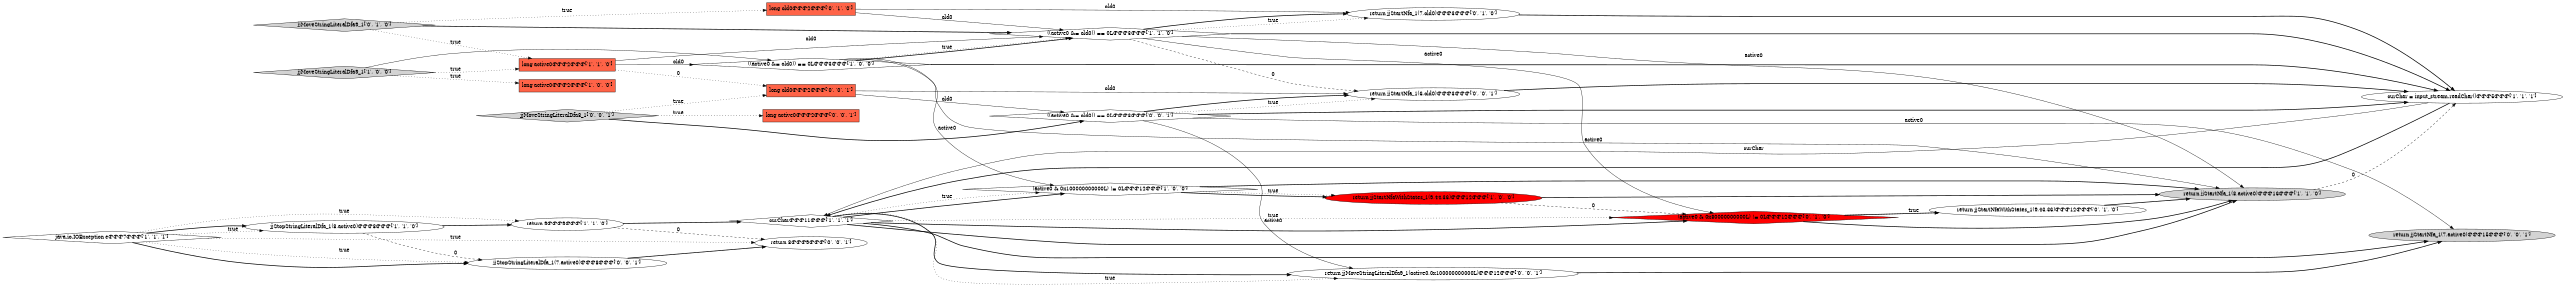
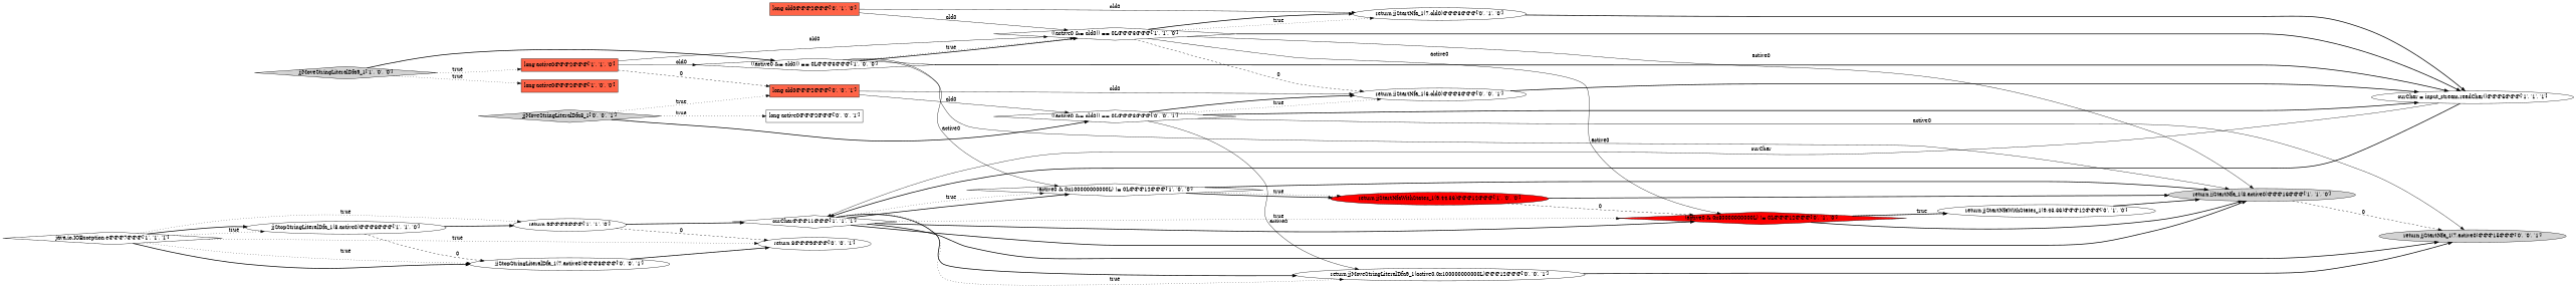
  digraph {
    rankdir=LR
    node [fillcolor=white shape=ellipse style=filled]
    edge [style=bold]
    n1 [label="jjStopStringLiteralDfa_1(7,active0)@@@8@@@['0', '0', '1']"]
    n2 [label="return 8@@@9@@@['0', '0', '1']"]
    n3 [label="return 9@@@9@@@['1', '1', '0']"]
    n4 [label="curChar@@@11@@@['1', '1', '1']" shape=diamond]
    n5 [fillcolor=lightgray label="return jjStartNfa_1(7,active0)@@@15@@@['0', '0', '1']"]
    n6 [fillcolor=red label="(active0 & 0x80000000000L) != 0L@@@12@@@['0', '1', '0']" shape=diamond]
    n7 [label="return jjMoveStringLiteralDfa9_1(active0,0x100000000000L)@@@12@@@['0', '0', '1']"]
    n8 [label="(active0 & 0x100000000000L) != 0L@@@12@@@['1', '0', '0']" shape=diamond]
    n9 [fillcolor=lightgray label="return jjStartNfa_1(8,active0)@@@16@@@['1', '1', '0']"]
    n10 [label="return jjStartNfa_1(7,old0)@@@3@@@['0', '1', '0']"]
    n11 [label="curChar = input_stream.readChar()@@@5@@@['1', '1', '1']"]
    n12 [label="return jjStartNfaWithStates_1(9,43,36)@@@12@@@['0', '1', '0']"]
    n13 [fillcolor=red label="return jjStartNfaWithStates_1(9,44,36)@@@12@@@['1', '0', '0']"]
    n14 [fillcolor=tomato label="long active0@@@2@@@['1', '0', '0']" shape=box]
    n15 [label="jjStopStringLiteralDfa_1(8,active0)@@@8@@@['1', '1', '0']"]
-   n16 [fillcolor=tomato label="long active0@@@2@@@['0', '0', '1']" shape=box]
+   n16 [label="long active0@@@2@@@['0', '0', '1']" shape=box]
    n17 [label="java.io.IOException e@@@7@@@['1', '1', '1']" shape=diamond]
    n18 [label="((active0 &= old0)) == 0L@@@3@@@['1', '0', '0']" shape=diamond]
    n19 [label="((active0 &= old0)) == 0L@@@3@@@['1', '1', '0']" shape=diamond]
    n20 [label="return jjStartNfa_1(6,old0)@@@3@@@['0', '0', '1']"]
    n21 [fillcolor=tomato label="long active0@@@2@@@['1', '1', '0']" shape=box]
    n22 [fillcolor=tomato label="long old0@@@2@@@['0', '0', '1']" shape=box]
    n23 [label="((active0 &= old0)) == 0L@@@3@@@['0', '0', '1']" shape=diamond]
-   n24 [fillcolor=lightgray label="jjMoveStringLiteralDfa9_1['0', '1', '0']" shape=diamond]
    n25 [fillcolor=tomato label="long old0@@@2@@@['0', '1', '0']" shape=box]
    n26 [fillcolor=lightgray label="jjMoveStringLiteralDfa8_1['0', '0', '1']" shape=diamond]
    n27 [fillcolor=lightgray label="jjMoveStringLiteralDfa9_1['1', '0', '0']" shape=diamond]
    n1 -> n2
    n3 -> n2 [label=0 style=dashed]
    n3 -> n4
    n4 -> n5
    n4 -> n6 [label=true style=dotted]
    n4 -> n6
    n4 -> n7 [label=true style=dotted]
    n4 -> n7
    n4 -> n8
    n4 -> n8 [label=true style=dotted]
    n4 -> n9
    n6 -> n9
    n6 -> n12 [label=true style=dotted]
    n6 -> n12
    n7 -> n5
    n8 -> n9
    n8 -> n13
    n8 -> n13 [label=true style=dotted]
-   n9 -> n11 [label=0 style=dashed]
+   n9 -> n5 [label=0 style=dashed]
    n10 -> n11
    n11 -> n4
    n11 -> n4 [label=curChar style=solid]
    n12 -> n9
    n13 -> n6 [label=0 style=dashed]
    n13 -> n9
    n15 -> n1 [label=0 style=dashed]
    n15 -> n3
    n17 -> n1 [label=true style=dotted]
    n17 -> n1
    n17 -> n2 [label=true style=dotted]
    n17 -> n3 [label=true style=dotted]
    n17 -> n15 [label=true style=dotted]
    n17 -> n15
    n18 -> n8 [label=active0 style=solid]
    n18 -> n9 [label=active0 style=solid]
    n18 -> n11
    n18 -> n19
    n18 -> n19 [label=true style=dotted]
    n19 -> n6 [label=active0 style=solid]
    n19 -> n9 [label=active0 style=solid]
    n19 -> n10
    n19 -> n10 [label=true style=dotted]
    n19 -> n11
    n19 -> n20 [label=0 style=dashed]
    n20 -> n11
    n21 -> n18 [label=old0 style=solid]
    n21 -> n19 [label=old0 style=solid]
-   n21 -> n22 [label=0 style=dotted]
+   n21 -> n22 [label=0 style=dashed]
    n22 -> n20 [label=old0 style=solid]
    n22 -> n23 [label=old0 style=solid]
    n23 -> n5 [label=active0 style=solid]
    n23 -> n7 [label=active0 style=solid]
    n23 -> n11
    n23 -> n20
    n23 -> n20 [label=true style=dotted]
-   n24 -> n19
-   n24 -> n21 [label=true style=dotted]
-   n24 -> n25 [label=true style=dotted]
    n25 -> n10 [label=old0 style=solid]
    n25 -> n19 [label=old0 style=solid]
    n26 -> n16 [label=true style=dotted]
    n26 -> n22 [label=true style=dotted]
    n26 -> n23
    n27 -> n14 [label=true style=dotted]
-   n27 -> n18 [style=solid]
+   n27 -> n18
    n27 -> n21 [label=true style=dotted]
  }
